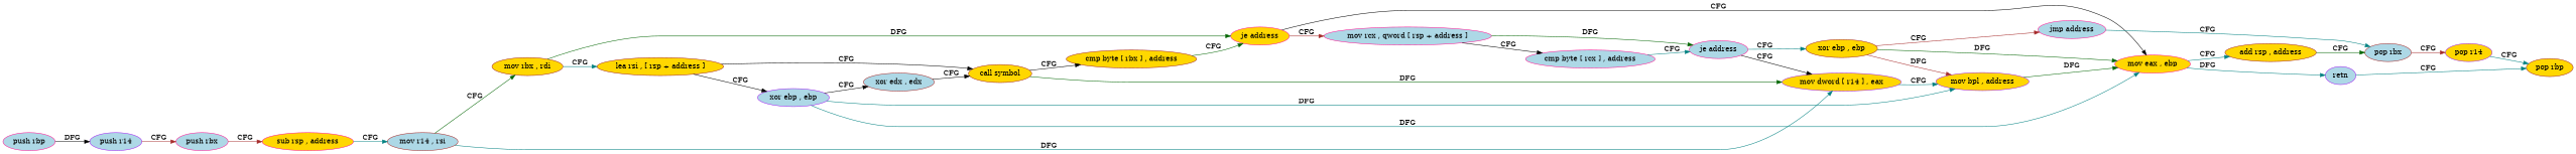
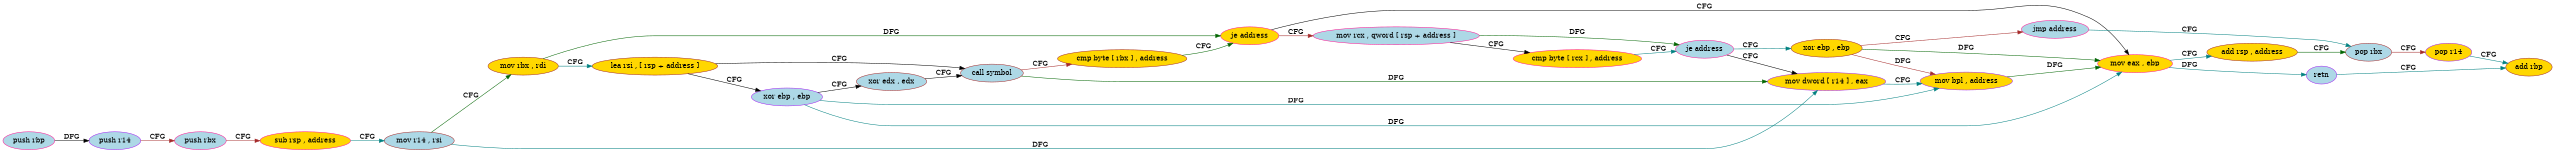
  digraph {
    rankdir=LR
    node [color=brown fillcolor=lightblue style=filled]
    edge [color=teal]
    n1 [color=deeppink label="push rbp"]
    n2 [color=purple label="push r14"]
    n3 [color=deeppink label="push rbx"]
    n4 [color=deeppink fillcolor=gold label="sub rsp , address"]
    n5 [label="mov r14 , rsi"]
    n6 [fillcolor=gold label="mov rbx , rdi"]
    n7 [color=purple fillcolor=gold label="mov dword [ r14 ] , eax"]
    n8 [fillcolor=gold label="lea rsi , [ rsp + address ]"]
    n9 [color=deeppink fillcolor=gold label="je address"]
    n10 [color=purple fillcolor=gold label="mov bpl , address"]
    n11 [color=purple label="xor ebp , ebp"]
-   n12 [fillcolor=gold label="call symbol"]
+   n12 [label="call symbol"]
    n13 [color=deeppink fillcolor=gold label="mov eax , ebp"]
    n14 [color=deeppink label="mov rcx , qword [ rsp + address ]"]
    n15 [label="xor edx , edx"]
    n16 [fillcolor=gold label="cmp byte [ rbx ] , address"]
    n17 [fillcolor=gold label="add rsp , address"]
    n18 [color=purple label=retn]
-   n19 [color=deeppink label="cmp byte [ rcx ] , address"]
+   n19 [color=deeppink fillcolor=gold label="cmp byte [ rcx ] , address"]
    n20 [color=deeppink label="je address"]
    n21 [label="pop rbx"]
-   n22 [fillcolor=gold label="pop rbp"]
+   n22 [fillcolor=gold label="add rbp"]
    n23 [fillcolor=gold label="xor ebp , ebp"]
    n24 [color=purple fillcolor=gold label="pop r14"]
    n25 [color=deeppink label="jmp address"]
    n1 -> n2 [color=black label=DFG]
    n2 -> n3 [color=brown label=CFG]
    n3 -> n4 [color=brown label=CFG]
    n4 -> n5 [label=CFG]
    n5 -> n6 [color=darkgreen label=CFG]
    n5 -> n7 [label=DFG]
    n6 -> n8 [label=CFG]
    n6 -> n9 [color=darkgreen label=DFG]
    n7 -> n10 [label=CFG]
    n8 -> n11 [color=black label=CFG]
    n8 -> n12 [color=black label=CFG]
    n9 -> n13 [color=black label=CFG]
    n9 -> n14 [color=brown label=CFG]
    n10 -> n13 [color=darkgreen label=DFG]
    n11 -> n10 [label=DFG]
    n11 -> n13 [label=DFG]
    n11 -> n15 [color=black label=CFG]
    n12 -> n7 [color=darkgreen label=DFG]
-   n12 -> n16 [color=black label=CFG]
+   n12 -> n16 [color=brown label=CFG]
    n13 -> n17 [label=CFG]
    n13 -> n18 [label=DFG]
    n14 -> n19 [color=black label=CFG]
    n14 -> n20 [color=darkgreen label=DFG]
    n15 -> n12 [color=black label=CFG]
    n16 -> n9 [color=darkgreen label=CFG]
    n17 -> n21 [color=darkgreen label=CFG]
    n18 -> n22 [label=CFG]
    n19 -> n20 [label=CFG]
    n20 -> n7 [color=black label=CFG]
    n20 -> n23 [label=CFG]
    n21 -> n24 [color=brown label=CFG]
    n23 -> n10 [color=brown label=DFG]
    n23 -> n13 [color=darkgreen label=DFG]
    n23 -> n25 [color=brown label=CFG]
    n24 -> n22 [label=CFG]
    n25 -> n21 [label=CFG]
  }
